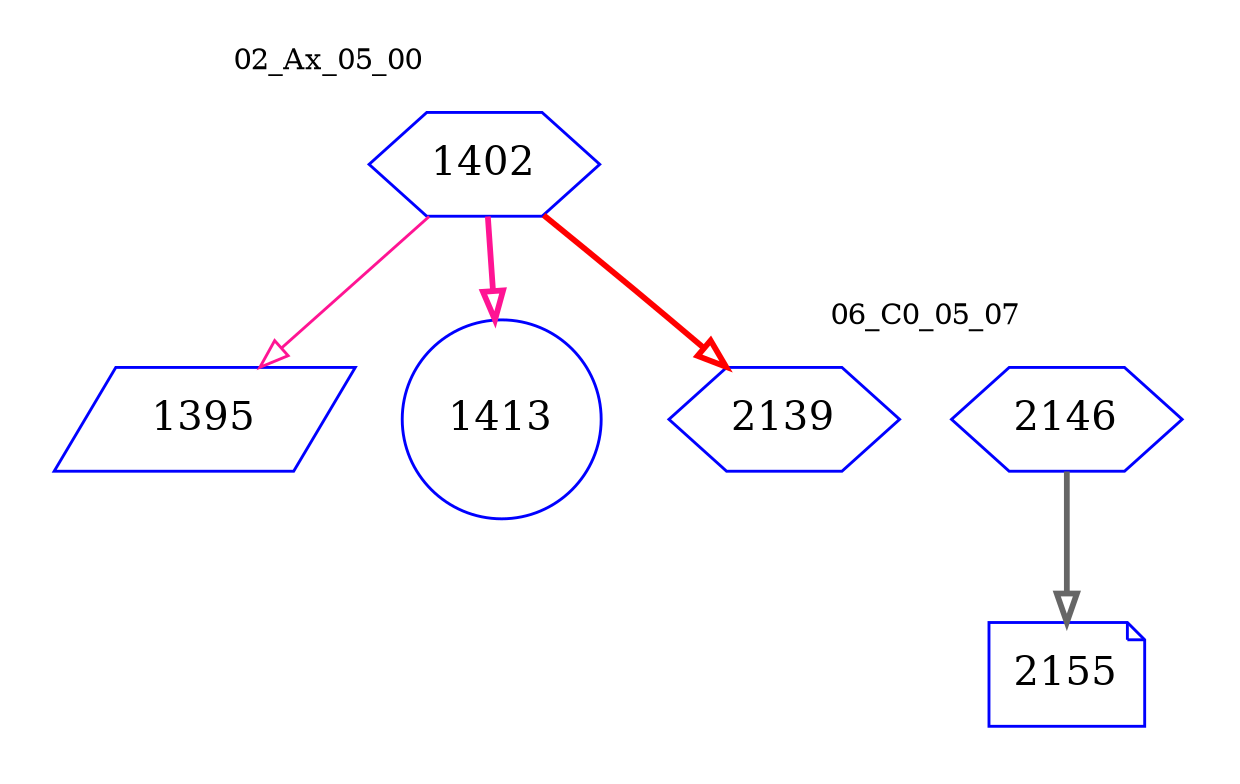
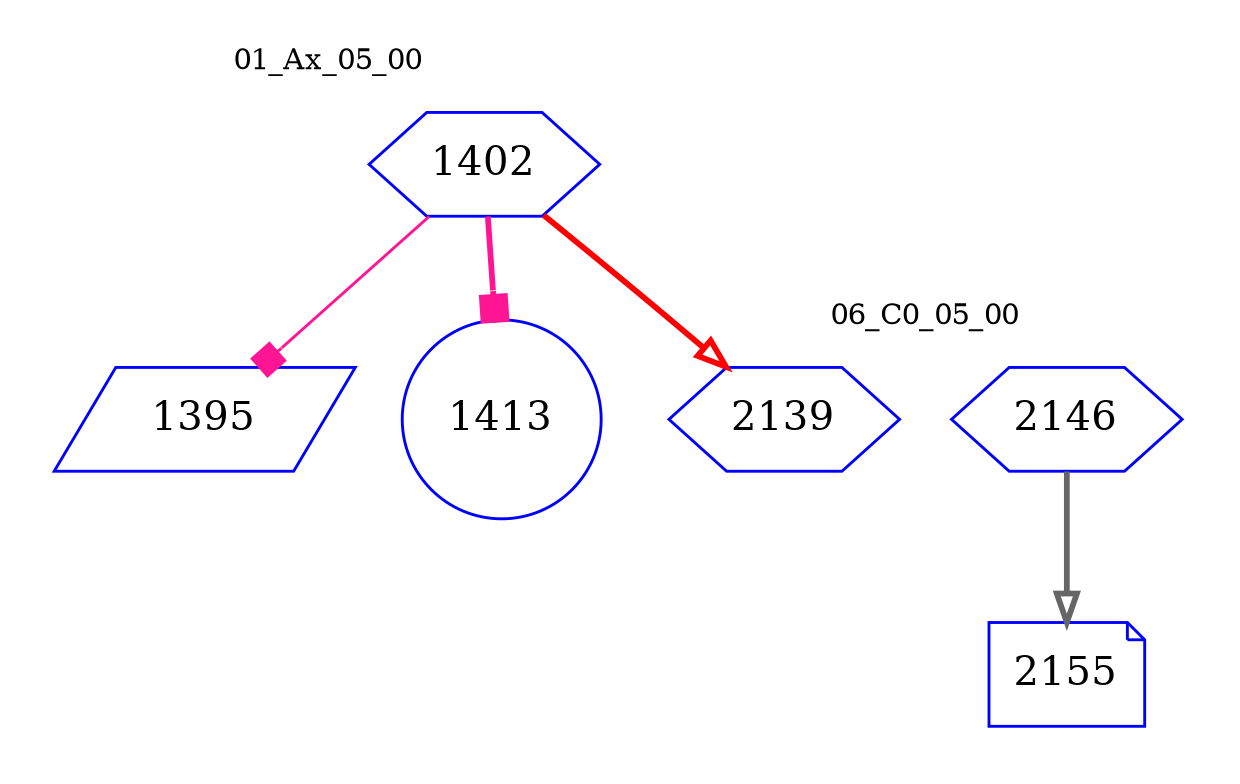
  digraph {
    node [color=blue shape=hexagon]
    edge [arrowhead=box color=deeppink style=bold]
    n1 [label=1402]
    n2 [label=1395 shape=parallelogram]
    n3 [label=1413 shape=circle]
    n4 [label=2146]
    n5 [label=2139]
    n6 [label=2155 shape=note]
    subgraph cluster_1 {
      color=white
      fontsize=10
-     label="02_Ax_05_00"
+     label="01_Ax_05_00"
      n1
      n2
      n3
    }
    subgraph cluster_2 {
      color=white
      fontsize=10
-     label="06_C0_05_07"
+     label="06_C0_05_00"
      n4
      n5
      n6
    }
-   n1 -> n2 [arrowhead=onormal style=solid]
-   n1 -> n3 [arrowhead=onormal]
+   n1 -> n2 [style=solid]
+   n1 -> n3
    n1 -> n5 [arrowhead=onormal color=red]
    n4 -> n6 [arrowhead=onormal color=gray40]
  }
